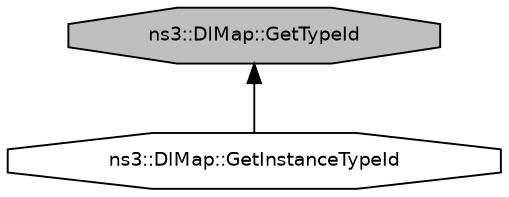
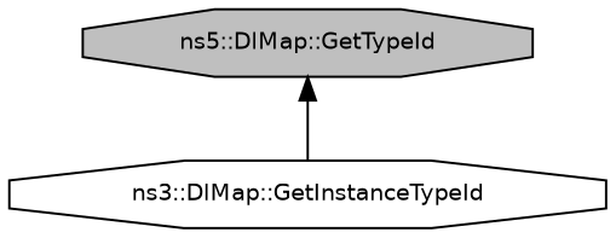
  digraph {
    rankdir=TB
    node [color=black fontname=Helvetica fontsize=10 shape=octagon style=filled]
-   n1 [fillcolor=grey75 fontcolor=black height=0.2 label="ns3::DlMap::GetTypeId" width=0.4]
+   n1 [fillcolor=grey75 fontcolor=black height=0.2 label="ns5::DlMap::GetTypeId" width=0.4]
    n2 [fillcolor=white height=0.2 label="ns3::DlMap::GetInstanceTypeId" width=0.4]
    n1 -> n2 [color=black dir=back fontname=Helvetica fontsize=10 labelfontname=Helvetica labelfontsize=10 style=solid]
  }
